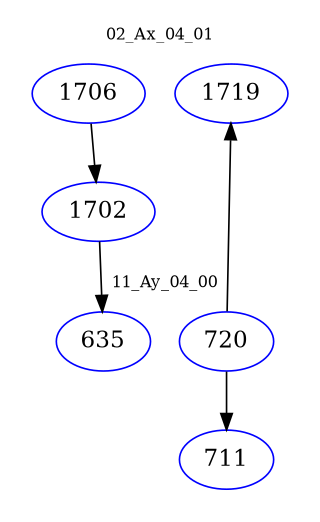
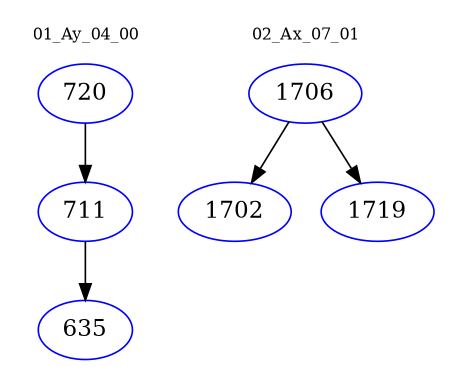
  digraph {
    node [color=blue]
    edge [color=black]
    n1 [label=711]
    n2 [label=635]
    n3 [label=720]
    n4 [label=1706]
    n5 [label=1702]
    n6 [label=1719]
    subgraph cluster_1 {
      color=white
      fontsize=10
-     label="11_Ay_04_00"
+     label="01_Ay_04_00"
      n1
      n2
      n3
    }
    subgraph cluster_2 {
      color=white
      fontsize=10
-     label="02_Ax_04_01"
+     label="02_Ax_07_01"
      n4
      n5
      n6
    }
-   n5 -> n2
+   n1 -> n2
    n3 -> n1
    n4 -> n5
-   n3 -> n6
+   n4 -> n6
  }
